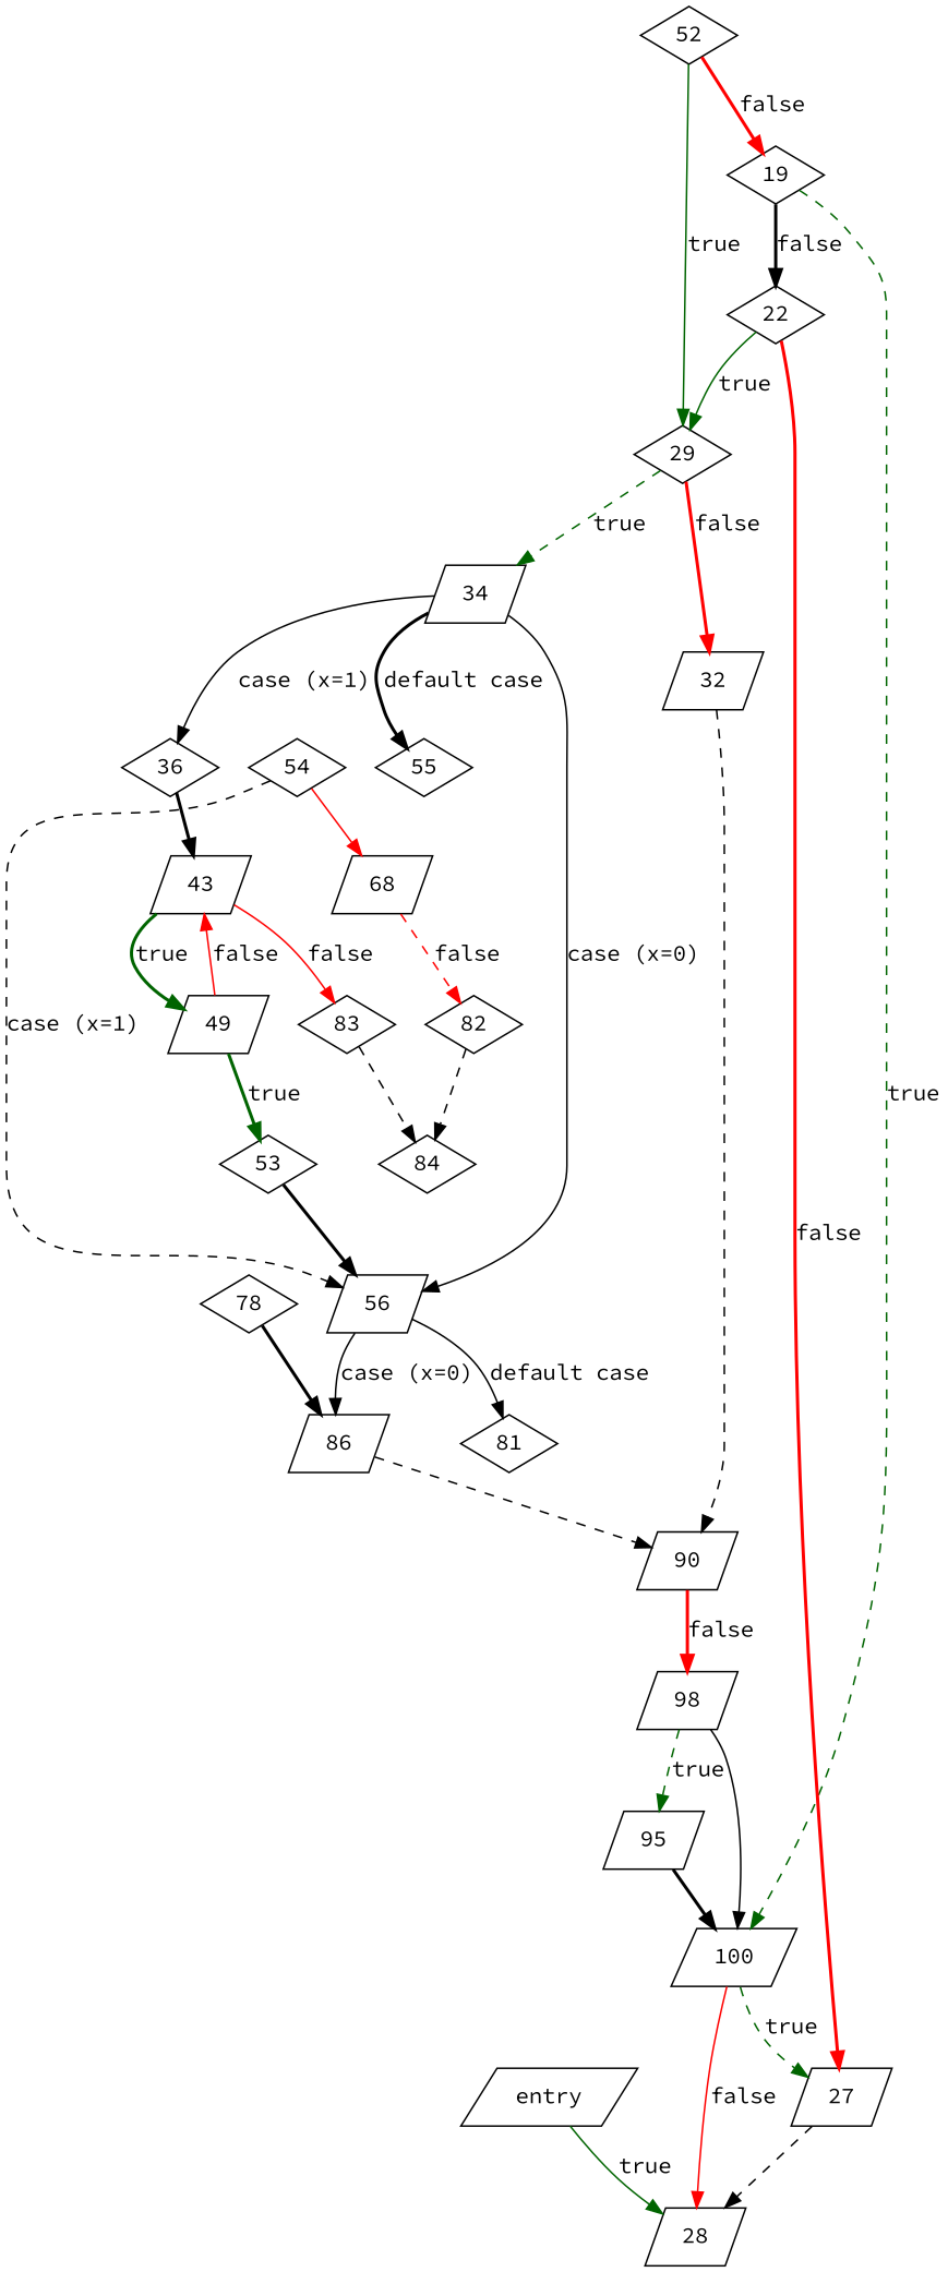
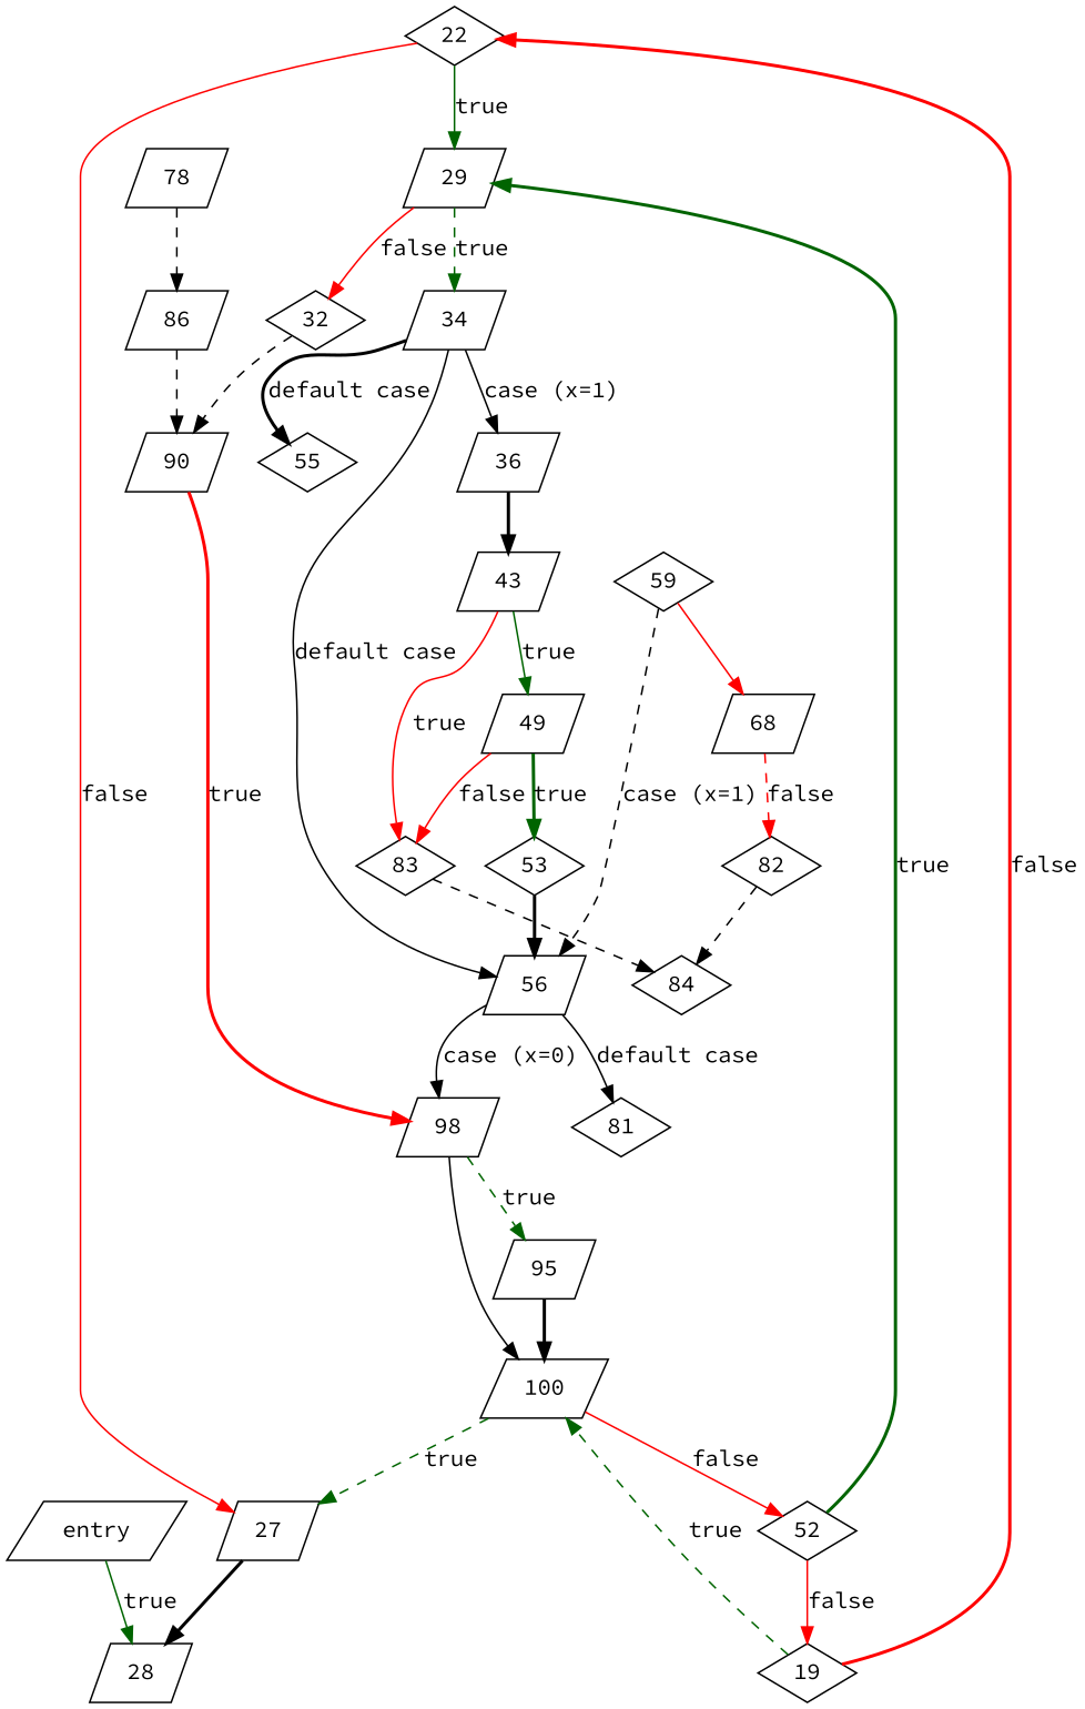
  digraph {
    fontname="Source Code Pro"
    node [fontname="Source Code Pro" shape=diamond]
    edge [fontname="Source Code Pro" style=solid]
    n1 [label=entry shape=parallelogram]
    28 [shape=parallelogram]
    n3 [label=52]
    19
-   29
+   29 [shape=parallelogram]
    22
    100 [shape=parallelogram]
-   32 [shape=parallelogram]
+   32
    34 [shape=parallelogram]
    27 [shape=parallelogram]
    90 [shape=parallelogram]
-   36
+   36 [shape=parallelogram]
    55
    56 [shape=parallelogram]
    98 [shape=parallelogram]
    43 [shape=parallelogram]
    81
    86 [shape=parallelogram]
    49 [shape=parallelogram]
    83
    53
    84
-   59 [label=54]
+   59
    68 [shape=parallelogram]
    82
-   78
+   78 [shape=parallelogram]
    95 [shape=parallelogram]
    n1 -> 28 [color=darkgreen label=true]
-   n3 -> 19 [color=red label=false style=bold]
-   n3 -> 29 [color=darkgreen label=true]
-   19 -> 22 [color=black label=false style=bold]
+   n3 -> 19 [color=red label=false]
+   n3 -> 29 [color=darkgreen label=true style=bold]
+   19 -> 22 [color=red label=false style=bold]
    19 -> 100 [color=darkgreen label=true style=dashed]
-   29 -> 32 [color=red label=false style=bold]
+   29 -> 32 [color=red label=false]
    29 -> 34 [color=darkgreen label=true style=dashed]
    22 -> 29 [color=darkgreen label=true]
-   22 -> 27 [color=red label=false style=bold]
-   100 -> 28 [color=red label=false]
+   22 -> 27 [color=red label=false]
+   100 -> n3 [color=red label=false]
    100 -> 27 [color=darkgreen label=true style=dashed]
    32 -> 90 [style=dashed]
    34 -> 36 [label="case (x=1)"]
    34 -> 55 [label="default case" style=bold]
-   34 -> 56 [label="case (x=0)"]
-   27 -> 28 [style=dashed]
-   90 -> 98 [color=red label=false style=bold]
+   34 -> 56 [label="default case"]
+   27 -> 28 [style=bold]
+   90 -> 98 [color=red label=true style=bold]
    36 -> 43 [style=bold]
    56 -> 81 [label="default case"]
-   56 -> 86 [label="case (x=0)"]
+   56 -> 98 [label="case (x=0)"]
    98 -> 100
    98 -> 95 [color=darkgreen label=true style=dashed]
-   43 -> 49 [color=darkgreen label=true style=bold]
-   43 -> 83 [color=red label=false]
+   43 -> 49 [color=darkgreen label=true]
+   43 -> 83 [color=red label=true]
    86 -> 90 [style=dashed]
-   49 -> 43 [color=red label=false]
+   49 -> 83 [color=red label=false]
    49 -> 53 [color=darkgreen label=true style=bold]
    83 -> 84 [style=dashed]
    53 -> 56 [style=bold]
    59 -> 56 [label="case (x=1)" style=dashed]
    59 -> 68 [color=red]
    68 -> 82 [color=red label=false style=dashed]
    82 -> 84 [style=dashed]
-   78 -> 86 [style=bold]
+   78 -> 86 [style=dashed]
    95 -> 100 [style=bold]
  }
